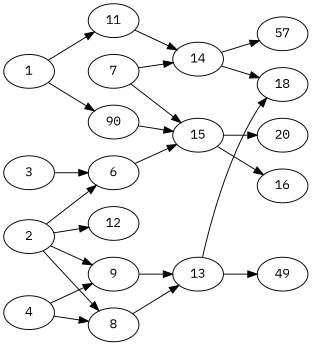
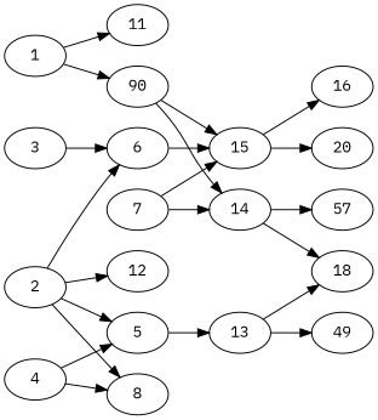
  digraph {
    fontname="IBM Plex Mono"
    rankdir=LR
    node [alpha=0.11 fontname="IBM Plex Mono"]
    edge [fontname="IBM Plex Mono"]
    1 [alpha=0.08 expect_size=31073280]
    n2 [alpha=0.08 expect_size=22974464 label=90]
    11 [expect_size=41021440]
    15 [alpha=0.19 expect_size=19055616]
    14 [alpha=0.02 expect_size=25188352]
    16 [alpha=0.13 expect_size=27590656]
    20 [alpha=0.01 expect_size=26328064]
    18 [alpha=0.02 expect_size=5617664]
    n9 [alpha=0.04 expect_size=5341184 label=57]
    2 [expect_size=46709760]
-   5 [alpha=0.04 expect_size=8445952 label=9]
+   5 [alpha=0.04 expect_size=8445952]
    6 [expect_size=51160064]
    8 [alpha=0.01 expect_size=44716032]
    12 [alpha=0.09 expect_size=13538304]
    13 [alpha=0.13 expect_size=40664064]
    n16 [alpha=0.03 expect_size=8549376 label=49]
    3 [alpha=0.13 expect_size=17878016]
    7 [alpha=0.00 expect_size=28886016]
    4 [alpha=0.17 expect_size=29238272]
    1 -> n2
    1 -> 11
    n2 -> 15
-   11 -> 14
+   n2 -> 14
    15 -> 16
    15 -> 20
    14 -> 18
    14 -> n9
    2 -> 5
    2 -> 6
    2 -> 8
    2 -> 12
    5 -> 13
    6 -> 15
-   8 -> 13
    13 -> 18
    13 -> n16
    3 -> 6
    7 -> 15
    7 -> 14
    4 -> 5
    4 -> 8
  }
